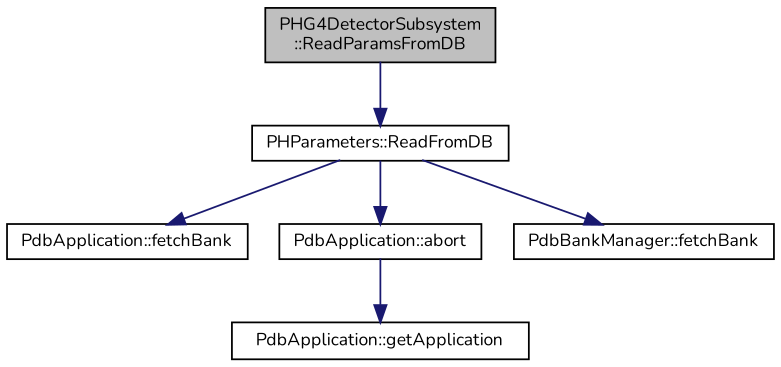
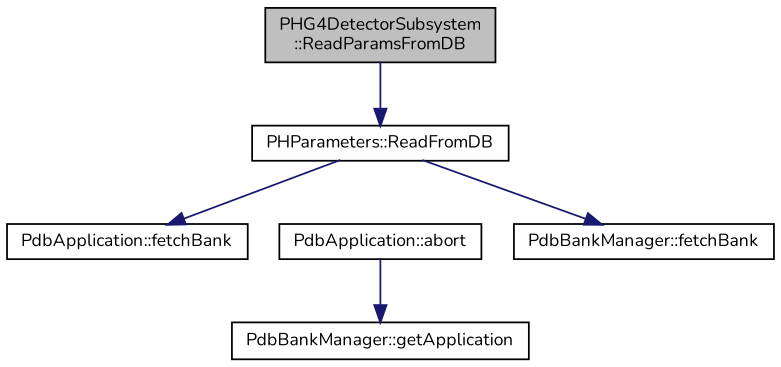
  digraph {
    fontname=Nunito
    rankdir=TB
    node [color=black fontname=Nunito fontsize=10 shape=record]
    edge [color=midnightblue fontname=Nunito fontsize=10 labelfontname=FreeSans labelfontsize=10 style=solid]
    n1 [fillcolor=grey75 fontcolor=black height=0.2 label="PHG4DetectorSubsystem\l::ReadParamsFromDB" style=filled width=0.4]
    n2 [height=0.2 label="PHParameters::ReadFromDB" width=0.4]
    n3 [height=0.2 label="PdbApplication::fetchBank" width=0.4]
    n4 [height=0.2 label="PdbApplication::abort" width=0.4]
    n5 [height=0.2 label="PdbBankManager::fetchBank" width=0.4]
-   n6 [height=0.2 label="PdbApplication::getApplication" width=0.4]
+   n6 [height=0.2 label="PdbBankManager::getApplication" width=0.4]
    n1 -> n2
    n2 -> n3
-   n2 -> n4
    n2 -> n5
    n4 -> n6
  }
